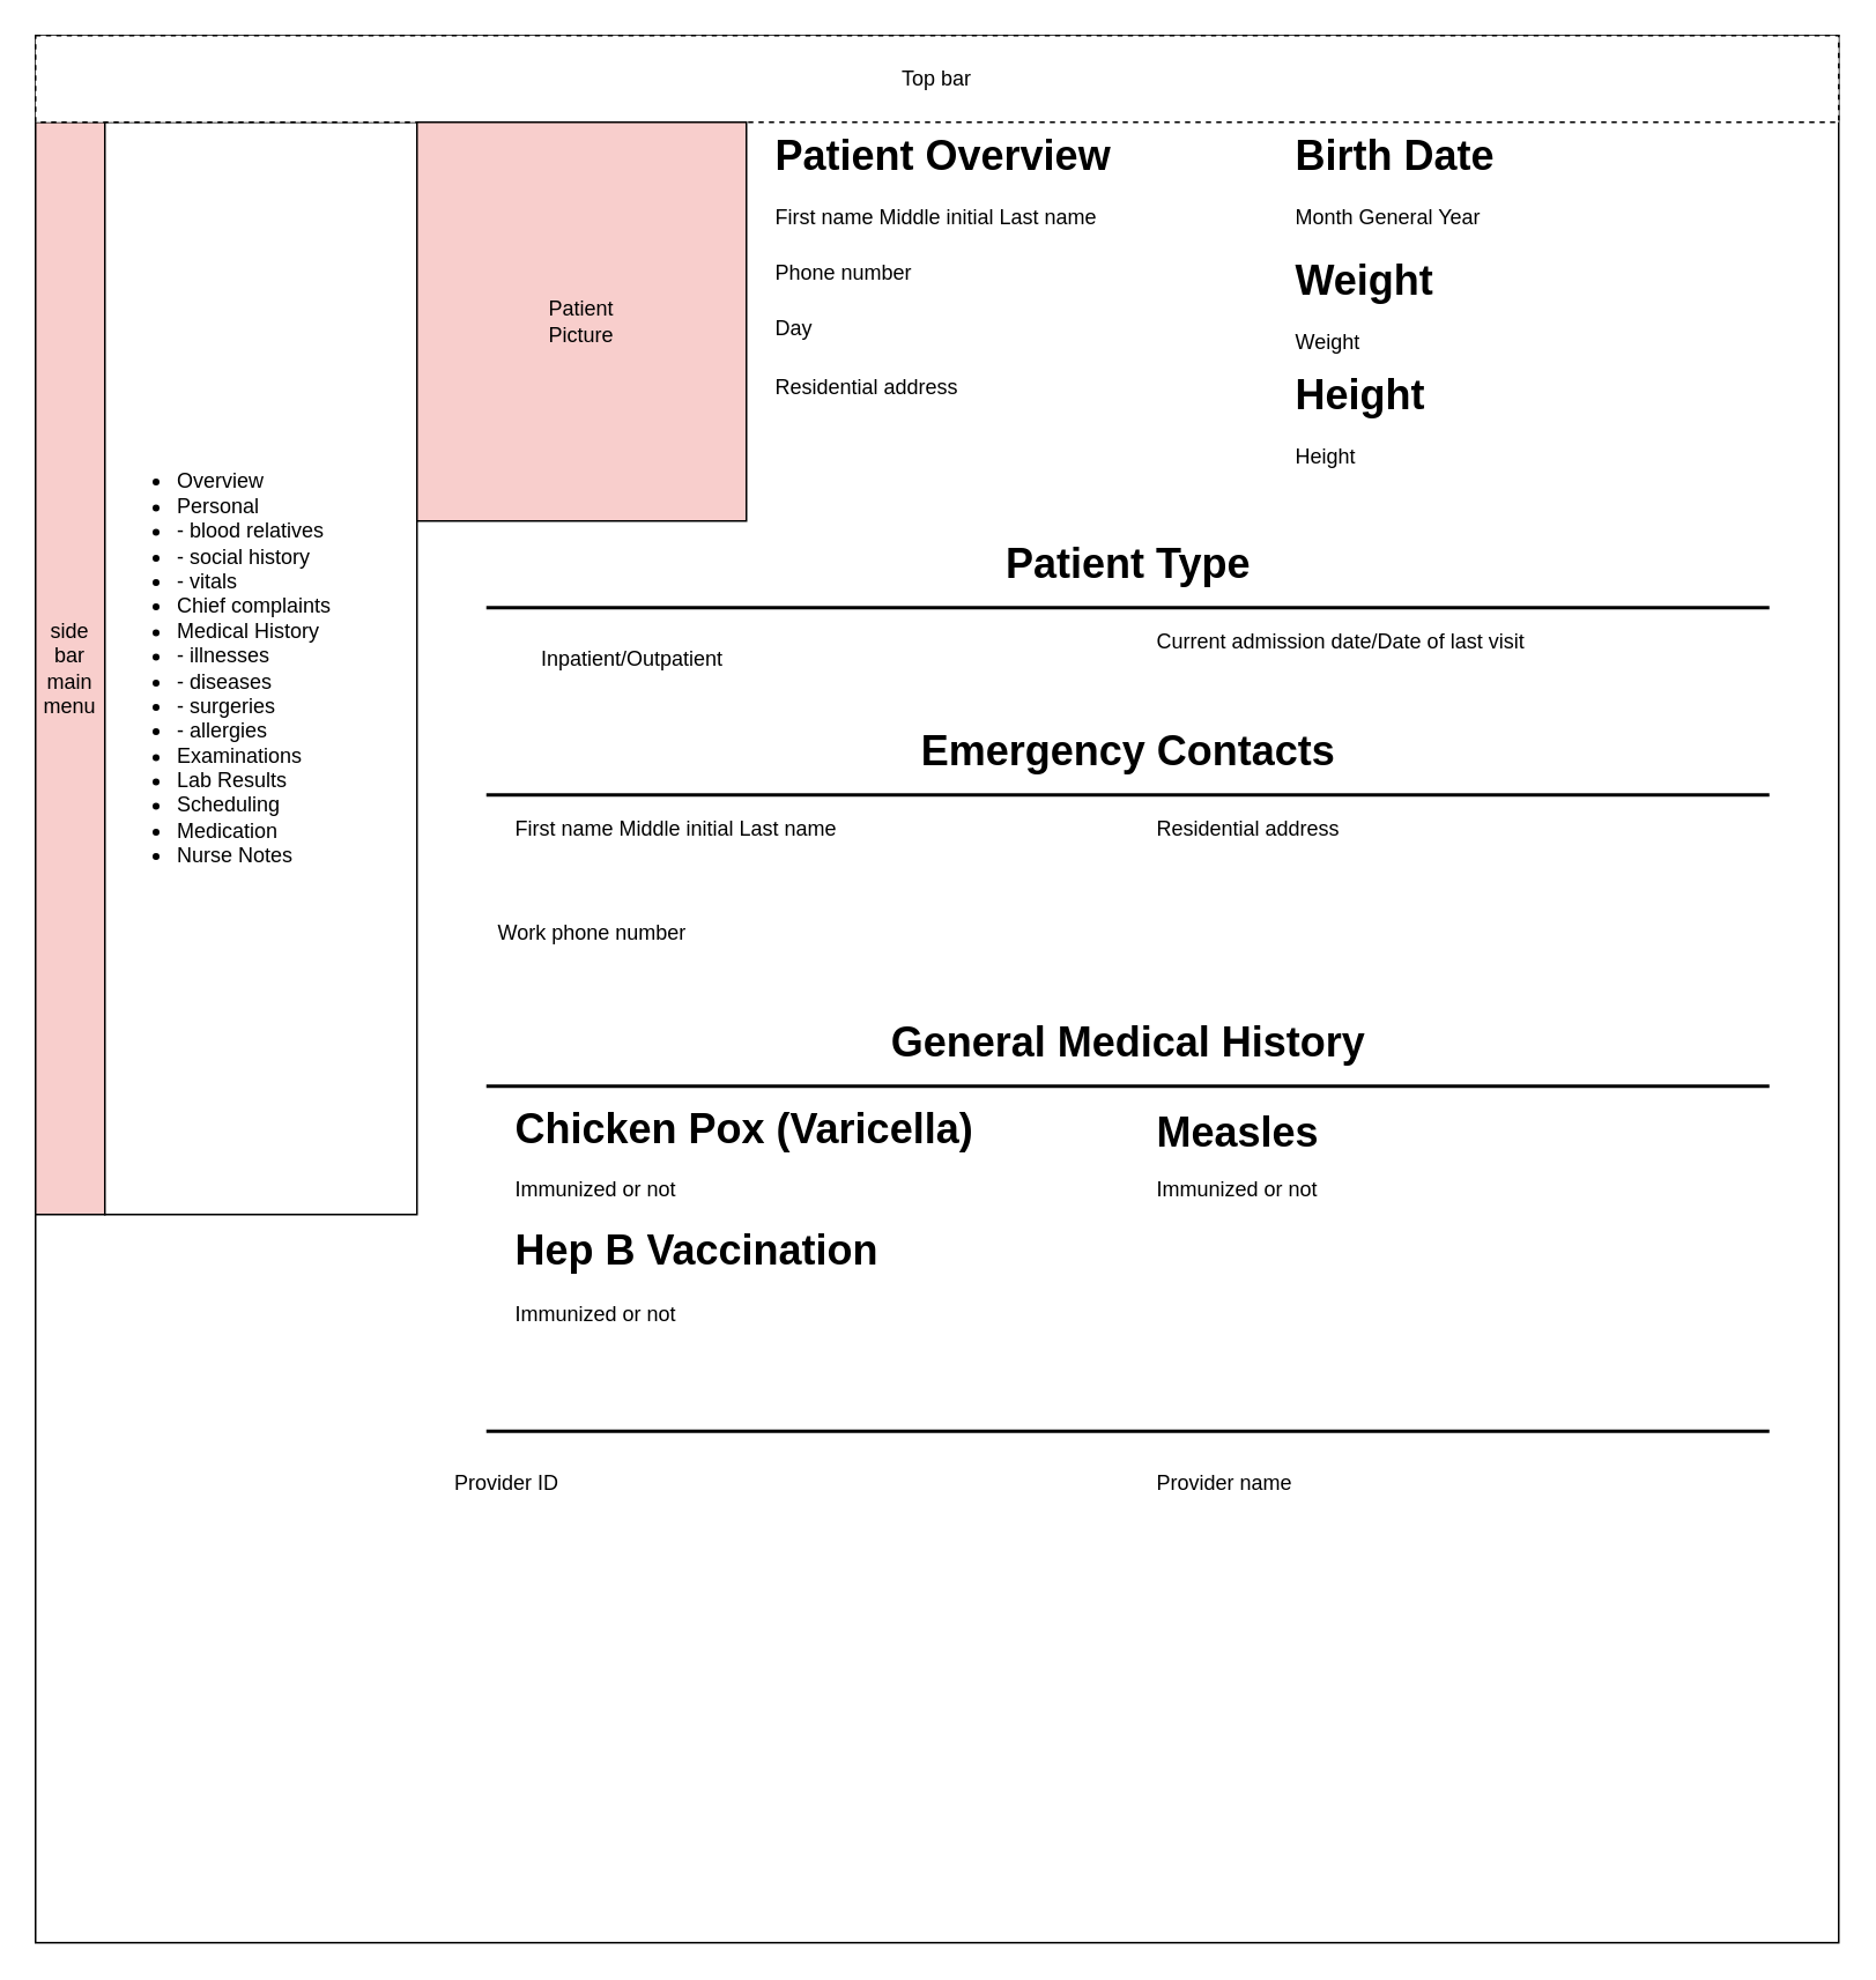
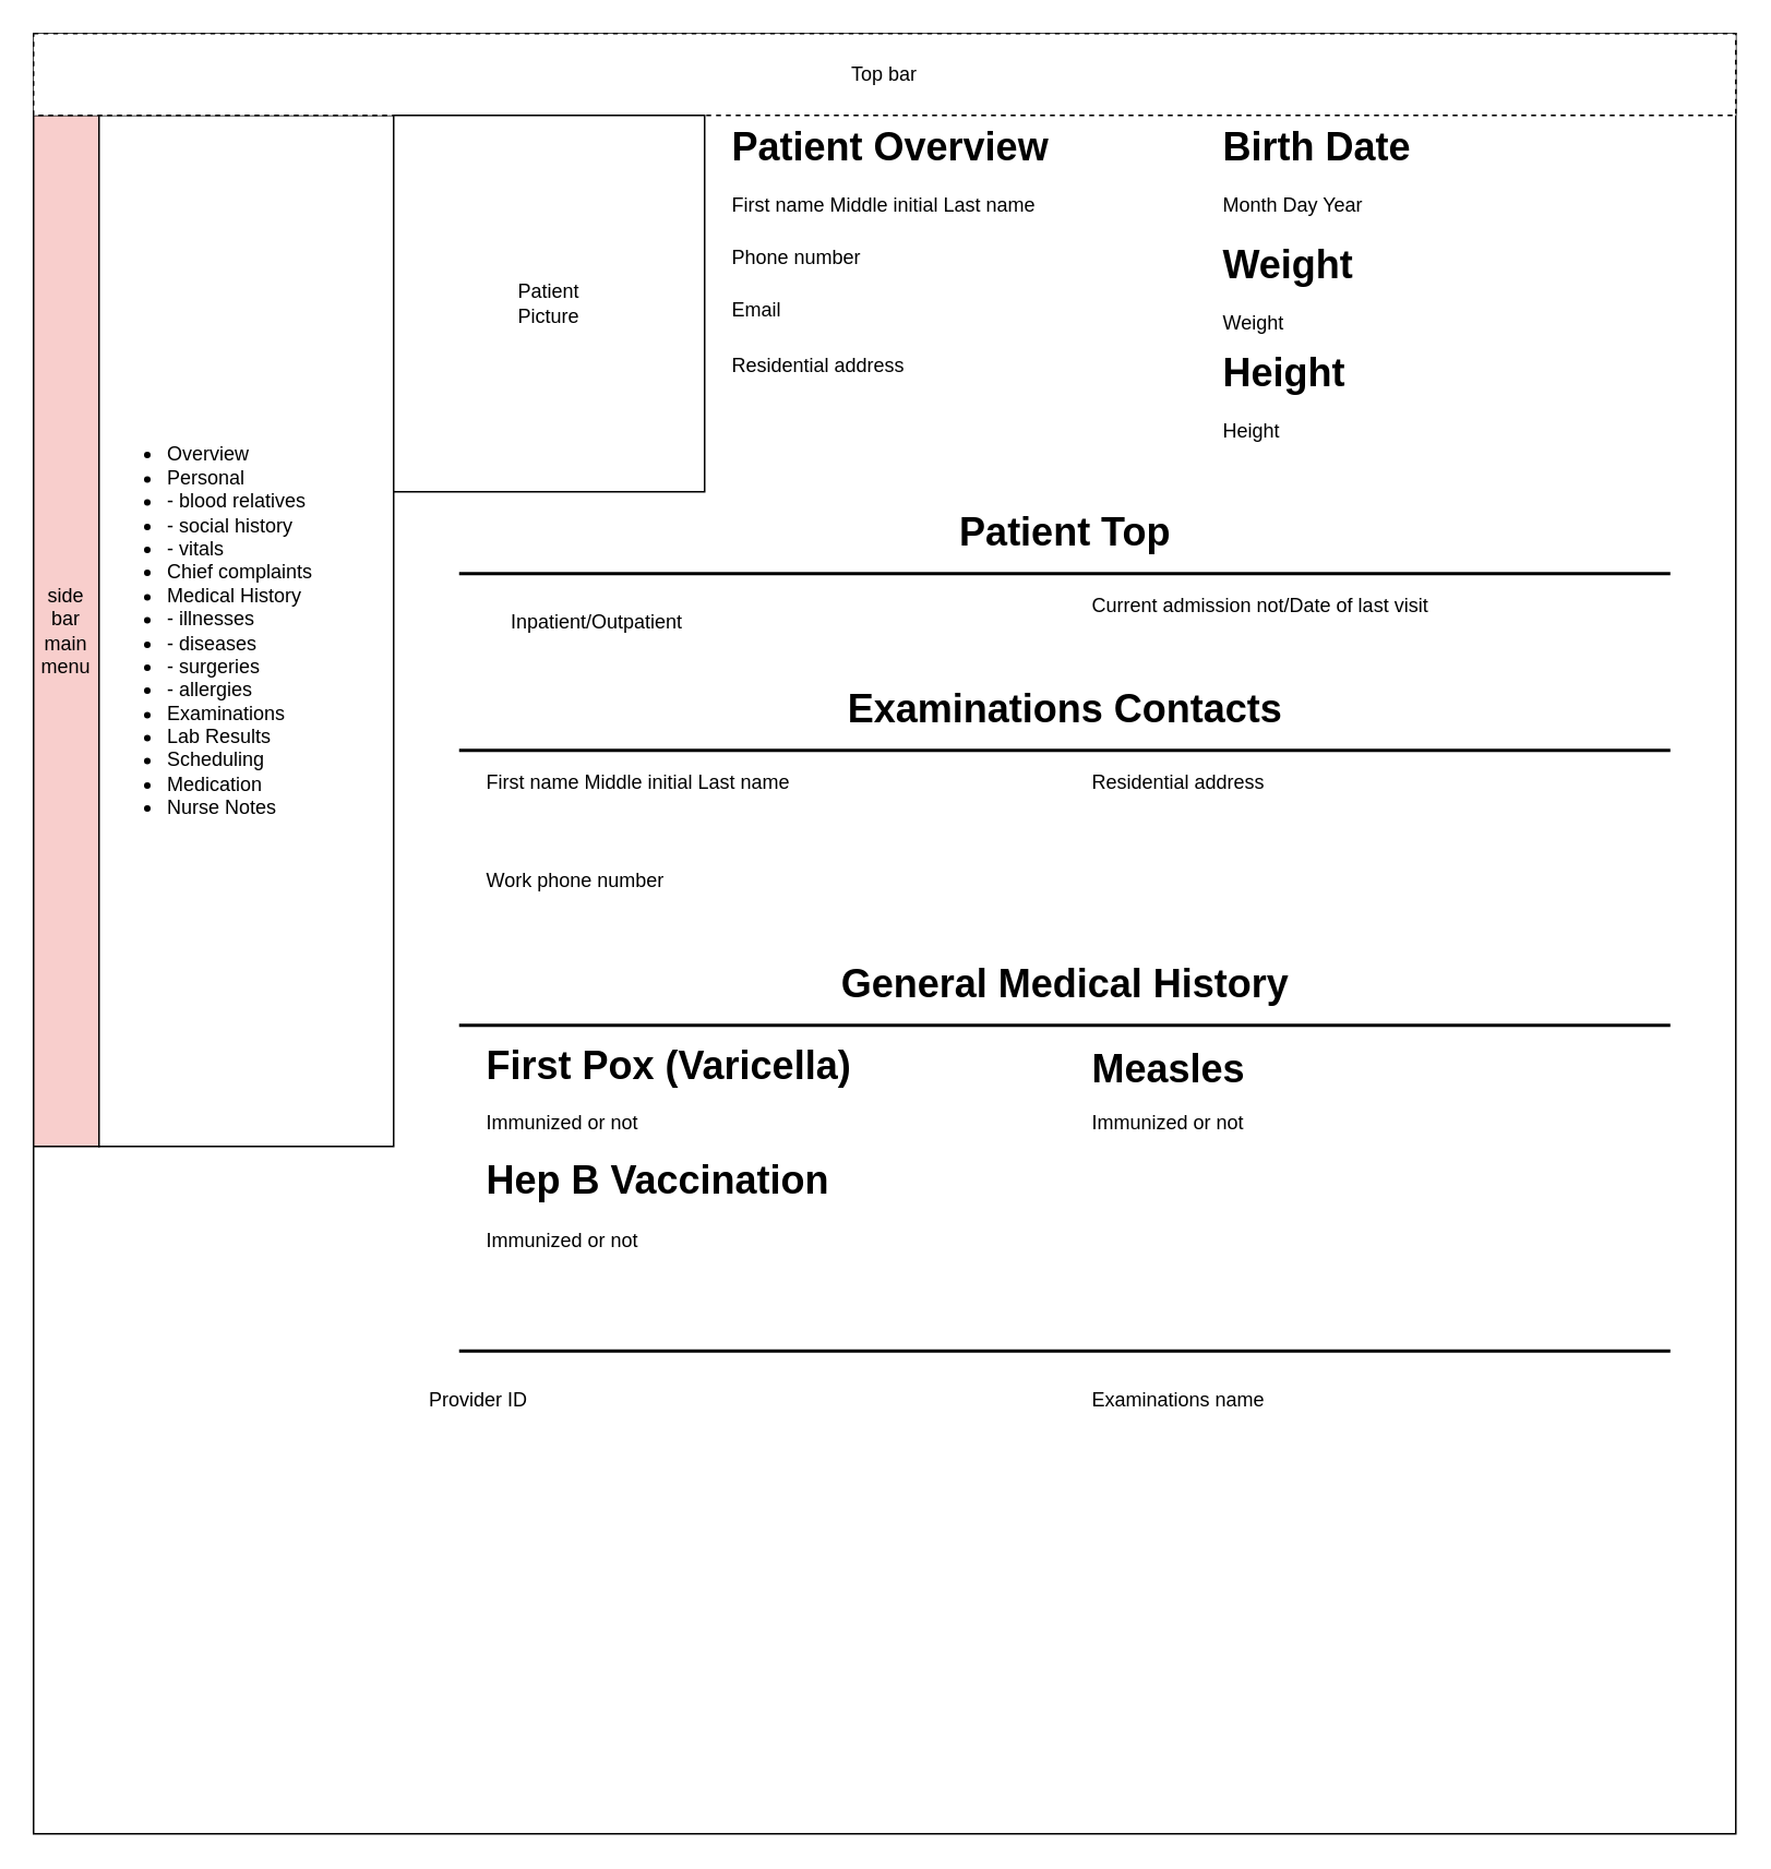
  <mxCell id="0" />
  <mxCell id="1" parent="0" />
  <mxCell id="2" value="" style="rounded=0;whiteSpace=wrap;html=1;" parent="1" vertex="1"><mxGeometry x="20" y="20" width="1040" height="1100" as="geometry" /></mxCell>
  <mxCell id="3" value="&lt;div&gt;side&lt;/div&gt;&lt;div&gt;bar&lt;/div&gt;&lt;div&gt;main&lt;/div&gt;&lt;div&gt;menu&lt;br&gt;&lt;/div&gt;" style="rounded=0;whiteSpace=wrap;html=1;fillColor=#f8cecc;" parent="1" vertex="1"><mxGeometry x="20" y="70" width="40" height="630" as="geometry" /></mxCell>
  <mxCell id="4" value="" style="rounded=0;whiteSpace=wrap;html=1;" parent="1" vertex="1"><mxGeometry x="60" y="70" width="180" height="630" as="geometry" /></mxCell>
  <mxCell id="5" value="Top bar" style="rounded=0;whiteSpace=wrap;html=1;dashed=1;" parent="1" vertex="1"><mxGeometry x="20" y="20" width="1040" height="50" as="geometry" /></mxCell>
  <mxCell id="6" value="&lt;ul&gt;&lt;li&gt;Overview&lt;/li&gt;&lt;li&gt;Personal&lt;/li&gt;&lt;li&gt;- blood relatives&lt;/li&gt;&lt;li&gt;- social history&lt;/li&gt;&lt;li&gt;- vitals&lt;/li&gt;&lt;li&gt;Chief complaints &lt;br&gt;&lt;/li&gt;&lt;li&gt;Medical History&lt;/li&gt;&lt;li&gt;- illnesses&lt;/li&gt;&lt;li&gt;- diseases&lt;/li&gt;&lt;li&gt;- surgeries&lt;/li&gt;&lt;li&gt;- allergies&lt;br&gt;&lt;/li&gt;&lt;li&gt;Examinations&lt;br&gt;&lt;/li&gt;&lt;li&gt;Lab Results&lt;br&gt;&lt;/li&gt;&lt;li&gt;Scheduling&lt;/li&gt;&lt;li&gt;Medication&lt;/li&gt;&lt;li&gt;Nurse Notes&lt;br&gt;&lt;/li&gt;&lt;/ul&gt;" style="text;strokeColor=none;fillColor=none;html=1;whiteSpace=wrap;verticalAlign=middle;overflow=hidden;" parent="1" vertex="1"><mxGeometry x="60" y="70" width="180" height="630" as="geometry" /></mxCell>
- <mxCell id="7" value="&lt;div&gt;Patient&lt;/div&gt;&lt;div&gt;Picture&lt;br&gt;&lt;/div&gt;" style="rounded=0;whiteSpace=wrap;html=1;fillColor=#f8cecc;" parent="1" vertex="1"><mxGeometry x="240" y="70" width="190" height="230" as="geometry" /></mxCell>
+ <mxCell id="7" value="&lt;div&gt;Patient&lt;/div&gt;&lt;div&gt;Picture&lt;br&gt;&lt;/div&gt;" style="rounded=0;whiteSpace=wrap;html=1;" parent="1" vertex="1"><mxGeometry x="240" y="70" width="190" height="230" as="geometry" /></mxCell>
  <mxCell id="8" value="Patient Overview" style="text;strokeColor=none;fillColor=none;html=1;fontSize=24;fontStyle=1;verticalAlign=middle;align=left;spacingLeft=15;" parent="1" vertex="1"><mxGeometry x="430" y="70" width="300" height="40" as="geometry" /></mxCell>
  <mxCell id="9" value="First name Middle initial Last name" style="text;html=1;strokeColor=none;fillColor=none;align=left;verticalAlign=middle;whiteSpace=wrap;rounded=0;spacingLeft=15;" parent="1" vertex="1"><mxGeometry x="430" y="110" width="300" height="30" as="geometry" /></mxCell>
  <mxCell id="10" value="Birth Date" style="text;strokeColor=none;fillColor=none;html=1;fontSize=24;fontStyle=1;verticalAlign=middle;align=left;spacingLeft=15;" parent="1" vertex="1"><mxGeometry x="730" y="70" width="300" height="40" as="geometry" /></mxCell>
- <mxCell id="11" value="Month General Year" style="text;html=1;strokeColor=none;fillColor=none;align=left;verticalAlign=middle;whiteSpace=wrap;rounded=0;spacingLeft=15;" parent="1" vertex="1"><mxGeometry x="730" y="110" width="300" height="30" as="geometry" /></mxCell>
+ <mxCell id="11" value="Month Day Year" style="text;html=1;strokeColor=none;fillColor=none;align=left;verticalAlign=middle;whiteSpace=wrap;rounded=0;spacingLeft=15;" parent="1" vertex="1"><mxGeometry x="730" y="110" width="300" height="30" as="geometry" /></mxCell>
  <mxCell id="12" value="Phone number" style="text;html=1;strokeColor=none;fillColor=none;align=left;verticalAlign=middle;whiteSpace=wrap;rounded=0;spacingLeft=15;" parent="1" vertex="1"><mxGeometry x="430" y="142" width="300" height="30" as="geometry" /></mxCell>
- <mxCell id="13" value="Day" style="text;html=1;strokeColor=none;fillColor=none;align=left;verticalAlign=middle;whiteSpace=wrap;rounded=0;spacingLeft=15;" parent="1" vertex="1"><mxGeometry x="430" y="174" width="300" height="30" as="geometry" /></mxCell>
+ <mxCell id="13" value="Email" style="text;html=1;strokeColor=none;fillColor=none;align=left;verticalAlign=middle;whiteSpace=wrap;rounded=0;spacingLeft=15;" parent="1" vertex="1"><mxGeometry x="430" y="174" width="300" height="30" as="geometry" /></mxCell>
  <mxCell id="14" value="Residential address" style="text;html=1;strokeColor=none;fillColor=none;align=left;verticalAlign=middle;whiteSpace=wrap;rounded=0;spacingLeft=15;" parent="1" vertex="1"><mxGeometry x="430" y="208" width="300" height="30" as="geometry" /></mxCell>
  <mxCell id="15" value="Weight" style="text;strokeColor=none;fillColor=none;html=1;fontSize=24;fontStyle=1;verticalAlign=middle;align=left;spacingLeft=15;" parent="1" vertex="1"><mxGeometry x="730" y="142" width="300" height="40" as="geometry" /></mxCell>
  <mxCell id="16" value="Weight" style="text;html=1;strokeColor=none;fillColor=none;align=left;verticalAlign=middle;whiteSpace=wrap;rounded=0;spacingLeft=15;" parent="1" vertex="1"><mxGeometry x="730" y="182" width="300" height="30" as="geometry" /></mxCell>
  <mxCell id="17" value="Height" style="text;strokeColor=none;fillColor=none;html=1;fontSize=24;fontStyle=1;verticalAlign=middle;align=left;spacingLeft=15;" parent="1" vertex="1"><mxGeometry x="730" y="208" width="300" height="40" as="geometry" /></mxCell>
  <mxCell id="18" value="Height" style="text;html=1;strokeColor=none;fillColor=none;align=left;verticalAlign=middle;whiteSpace=wrap;rounded=0;spacingLeft=15;" parent="1" vertex="1"><mxGeometry x="730" y="248" width="300" height="30" as="geometry" /></mxCell>
- <mxCell id="19" value="Emergency Contacts" style="text;strokeColor=none;fillColor=none;html=1;fontSize=24;fontStyle=1;verticalAlign=middle;align=center;" parent="1" vertex="1"><mxGeometry x="240" y="413" width="820" height="40" as="geometry" /></mxCell>
+ <mxCell id="19" value="Examinations Contacts" style="text;strokeColor=none;fillColor=none;html=1;fontSize=24;fontStyle=1;verticalAlign=middle;align=center;" parent="1" vertex="1"><mxGeometry x="240" y="413" width="820" height="40" as="geometry" /></mxCell>
  <mxCell id="20" value="" style="line;strokeWidth=2;html=1;" parent="1" vertex="1"><mxGeometry x="280" y="453" width="740" height="10" as="geometry" /></mxCell>
  <mxCell id="21" value="First name Middle initial Last name" style="text;html=1;strokeColor=none;fillColor=none;align=left;verticalAlign=middle;whiteSpace=wrap;rounded=0;spacingLeft=15;" parent="1" vertex="1"><mxGeometry x="280" y="463" width="300" height="30" as="geometry" /></mxCell>
- <mxCell id="22" value="Work phone number" style="text;html=1;strokeColor=none;fillColor=none;align=left;verticalAlign=middle;whiteSpace=wrap;rounded=0;spacingLeft=15;" parent="1" vertex="1"><mxGeometry x="270" y="523" width="300" height="30" as="geometry" /></mxCell>
+ <mxCell id="22" value="Work phone number" style="text;html=1;strokeColor=none;fillColor=none;align=left;verticalAlign=middle;whiteSpace=wrap;rounded=0;spacingLeft=15;" parent="1" vertex="1"><mxGeometry x="280" y="523" width="300" height="30" as="geometry" /></mxCell>
  <mxCell id="23" value="Residential address" style="text;html=1;strokeColor=none;fillColor=none;align=left;verticalAlign=middle;whiteSpace=wrap;rounded=0;spacingLeft=15;" parent="1" vertex="1"><mxGeometry x="650" y="463" width="300" height="30" as="geometry" /></mxCell>
  <mxCell id="24" value="General Medical History" style="text;strokeColor=none;fillColor=none;html=1;fontSize=24;fontStyle=1;verticalAlign=middle;align=center;" parent="1" vertex="1"><mxGeometry x="240" y="581" width="820" height="40" as="geometry" /></mxCell>
  <mxCell id="25" value="" style="line;strokeWidth=2;html=1;" parent="1" vertex="1"><mxGeometry x="280" y="621" width="740" height="10" as="geometry" /></mxCell>
- <mxCell id="26" value="Chicken Pox (Varicella)" style="text;strokeColor=none;fillColor=none;html=1;fontSize=24;fontStyle=1;verticalAlign=middle;align=left;spacingLeft=15;" parent="1" vertex="1"><mxGeometry x="280" y="631" width="300" height="40" as="geometry" /></mxCell>
+ <mxCell id="26" value="First Pox (Varicella)" style="text;strokeColor=none;fillColor=none;html=1;fontSize=24;fontStyle=1;verticalAlign=middle;align=left;spacingLeft=15;" parent="1" vertex="1"><mxGeometry x="280" y="631" width="300" height="40" as="geometry" /></mxCell>
  <mxCell id="27" value="Immunized or not" style="text;html=1;strokeColor=none;fillColor=none;align=left;verticalAlign=middle;whiteSpace=wrap;rounded=0;spacingLeft=15;" parent="1" vertex="1"><mxGeometry x="280" y="671" width="300" height="30" as="geometry" /></mxCell>
  <mxCell id="28" value="Measles" style="text;strokeColor=none;fillColor=none;html=1;fontSize=24;fontStyle=1;verticalAlign=middle;align=left;spacingLeft=15;" parent="1" vertex="1"><mxGeometry x="650" y="633" width="300" height="40" as="geometry" /></mxCell>
  <mxCell id="29" value="Immunized or not" style="text;html=1;strokeColor=none;fillColor=none;align=left;verticalAlign=middle;whiteSpace=wrap;rounded=0;spacingLeft=15;" parent="1" vertex="1"><mxGeometry x="650" y="671" width="300" height="30" as="geometry" /></mxCell>
  <mxCell id="30" value="Hep B Vaccination" style="text;strokeColor=none;fillColor=none;html=1;fontSize=24;fontStyle=1;verticalAlign=middle;align=left;spacingLeft=15;" parent="1" vertex="1"><mxGeometry x="280" y="701" width="300" height="40" as="geometry" /></mxCell>
  <mxCell id="31" value="Immunized or not" style="text;html=1;strokeColor=none;fillColor=none;align=left;verticalAlign=middle;whiteSpace=wrap;rounded=0;spacingLeft=15;" parent="1" vertex="1"><mxGeometry x="280" y="743" width="300" height="30" as="geometry" /></mxCell>
- <mxCell id="32" value="Patient Type" style="text;strokeColor=none;fillColor=none;html=1;fontSize=24;fontStyle=1;verticalAlign=middle;align=center;" vertex="1" parent="1"><mxGeometry x="240" y="305" width="820" height="40" as="geometry" /></mxCell>
+ <mxCell id="32" value="Patient Top" style="text;strokeColor=none;fillColor=none;html=1;fontSize=24;fontStyle=1;verticalAlign=middle;align=center;" vertex="1" parent="1"><mxGeometry x="240" y="305" width="820" height="40" as="geometry" /></mxCell>
  <mxCell id="33" value="" style="line;strokeWidth=2;html=1;" vertex="1" parent="1"><mxGeometry x="280" y="345" width="740" height="10" as="geometry" /></mxCell>
  <mxCell id="34" value="Inpatient/Outpatient" style="text;html=1;strokeColor=none;fillColor=none;align=left;verticalAlign=middle;whiteSpace=wrap;rounded=0;spacingLeft=15;" vertex="1" parent="1"><mxGeometry x="295" y="365" width="300" height="30" as="geometry" /></mxCell>
- <mxCell id="35" value="Current admission date/Date of last visit" style="text;html=1;strokeColor=none;fillColor=none;align=left;verticalAlign=middle;whiteSpace=wrap;rounded=0;spacingLeft=15;" vertex="1" parent="1"><mxGeometry x="650" y="355" width="300" height="30" as="geometry" /></mxCell>
+ <mxCell id="35" value="Current admission not/Date of last visit" style="text;html=1;strokeColor=none;fillColor=none;align=left;verticalAlign=middle;whiteSpace=wrap;rounded=0;spacingLeft=15;" vertex="1" parent="1"><mxGeometry x="650" y="355" width="300" height="30" as="geometry" /></mxCell>
  <mxCell id="36" value="" style="line;strokeWidth=2;html=1;" vertex="1" parent="1"><mxGeometry x="280" y="820" width="740" height="10" as="geometry" /></mxCell>
  <mxCell id="37" value="Provider ID" style="text;html=1;strokeColor=none;fillColor=none;align=left;verticalAlign=middle;whiteSpace=wrap;rounded=0;spacingLeft=15;" vertex="1" parent="1"><mxGeometry x="245" y="840" width="300" height="30" as="geometry" /></mxCell>
- <mxCell id="38" value="Provider name" style="text;html=1;strokeColor=none;fillColor=none;align=left;verticalAlign=middle;whiteSpace=wrap;rounded=0;spacingLeft=15;" vertex="1" parent="1"><mxGeometry x="650" y="840" width="300" height="30" as="geometry" /></mxCell>
+ <mxCell id="38" value="Examinations name" style="text;html=1;strokeColor=none;fillColor=none;align=left;verticalAlign=middle;whiteSpace=wrap;rounded=0;spacingLeft=15;" vertex="1" parent="1"><mxGeometry x="650" y="840" width="300" height="30" as="geometry" /></mxCell>
